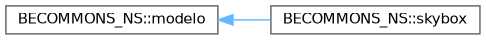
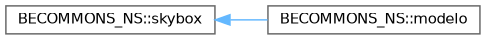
  digraph {
    rankdir=LR
    node [color=grey40 fillcolor=white fontname=Helvetica fontsize=10 shape=box style=filled]
    n1 [height=0.2 label="BECOMMONS_NS::modelo" width=0.4]
    n2 [height=0.2 label="BECOMMONS_NS::skybox" width=0.4]
-   n1 -> n2 [color=steelblue1 dir=back fontname=Helvetica fontsize=10 labelfontname=Helvetica labelfontsize=10 style=solid]
+   n2 -> n1 [color=steelblue1 dir=back fontname=Helvetica fontsize=10 labelfontname=Helvetica labelfontsize=10 style=solid]
  }
